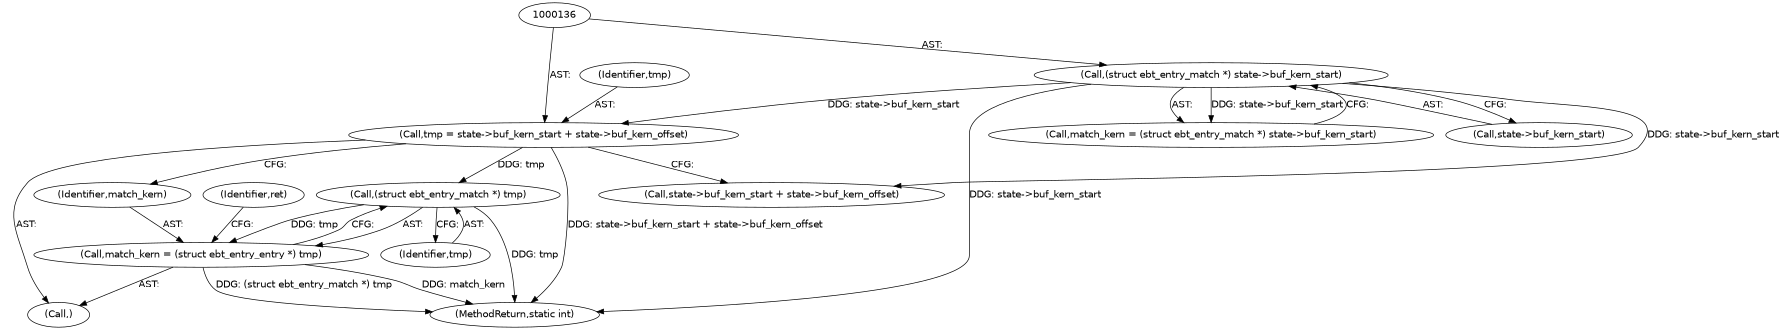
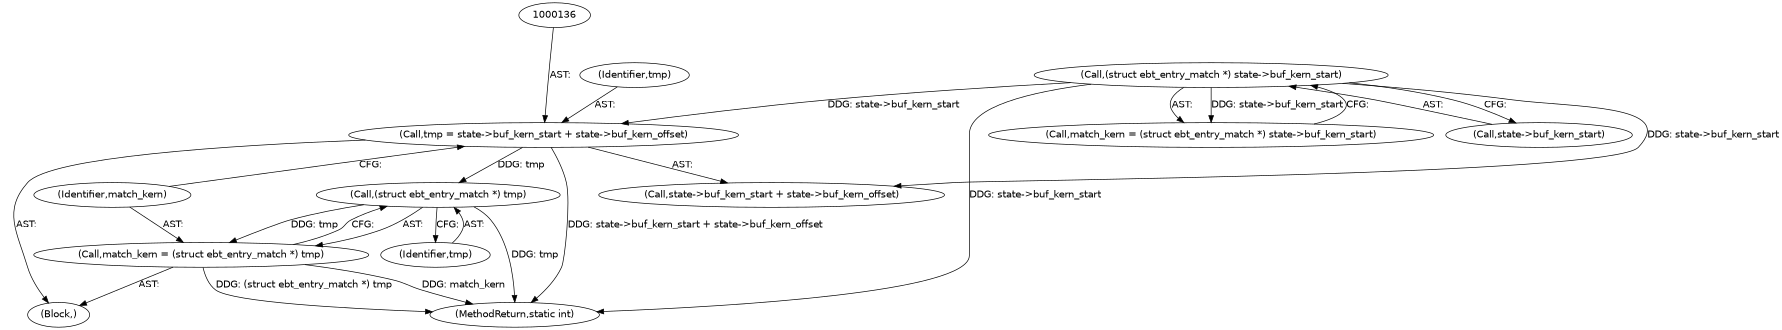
  digraph {
    fontname="DejaVu Sans"
    node [fontname="DejaVu Sans"]
    edge [fontname="DejaVu Sans"]
    n1 [label="(Call,tmp = state->buf_kern_start + state->buf_kern_offset)"]
    n2 [label="(Call,(struct ebt_entry_match *) tmp)"]
    n3 [label="(MethodReturn,static int)"]
-   n4 [label="(Call,)"]
+   n4 [label="(Block,)"]
    n5 [label="(Call,state->buf_kern_start + state->buf_kern_offset)"]
-   n6 [label="(Call,match_kern = (struct ebt_entry_entry *) tmp)"]
+   n6 [label="(Call,match_kern = (struct ebt_entry_match *) tmp)"]
    n7 [label="(Identifier,tmp)"]
    n8 [label="(Call,(struct ebt_entry_match *) state->buf_kern_start)"]
    n9 [label="(Call,match_kern = (struct ebt_entry_match *) state->buf_kern_start)"]
    n10 [label="(Call,state->buf_kern_start)"]
-   n11 [label="(Identifier,ret)"]
    n12 [label="(Identifier,tmp)"]
    n13 [label="(Identifier,match_kern)"]
    1000136
    n1 -> n2 [label="DDG: tmp"]
    n1 -> n3 [label="DDG: state->buf_kern_start + state->buf_kern_offset"]
    n1 -> n4 [label="AST: "]
-   n1 -> n5 [label="CFG: "]
+   n1 -> n5 [label="AST: "]
    n2 -> n3 [label="DDG: tmp"]
    n2 -> n6 [label="AST: "]
    n2 -> n6 [label="DDG: tmp"]
    n2 -> n7 [label="CFG: "]
    n6 -> n2 [label="CFG: "]
    n6 -> n3 [label="DDG: (struct ebt_entry_match *) tmp"]
    n6 -> n3 [label="DDG: match_kern"]
    n6 -> n4 [label="AST: "]
    n7 -> n2 [label="AST: "]
    n8 -> n1 [label="DDG: state->buf_kern_start"]
    n8 -> n3 [label="DDG: state->buf_kern_start"]
    n8 -> n5 [label="DDG: state->buf_kern_start"]
    n8 -> n9 [label="AST: "]
    n8 -> n9 [label="DDG: state->buf_kern_start"]
    n8 -> n10 [label="CFG: "]
    n9 -> n8 [label="CFG: "]
    n10 -> n8 [label="AST: "]
-   n11 -> n6 [label="CFG: "]
    n12 -> n1 [label="AST: "]
-   n1 -> n13 [label="CFG: "]
+   n13 -> n1 [label="CFG: "]
    n13 -> n6 [label="AST: "]
    1000136 -> n1 [label="AST: "]
-   1000136 -> n8 [label="AST: "]
  }
